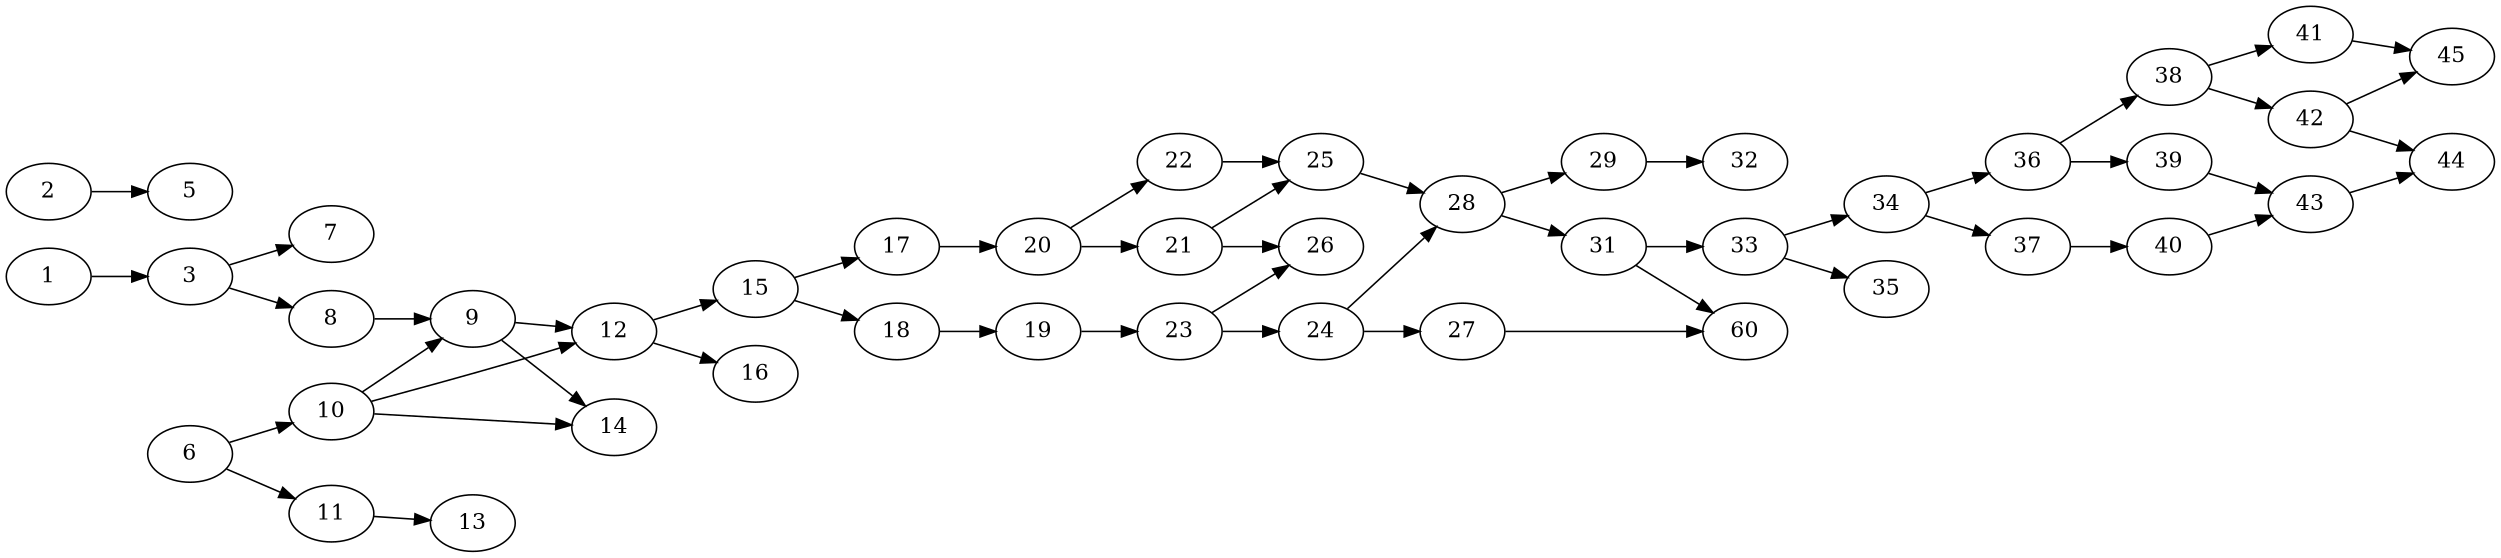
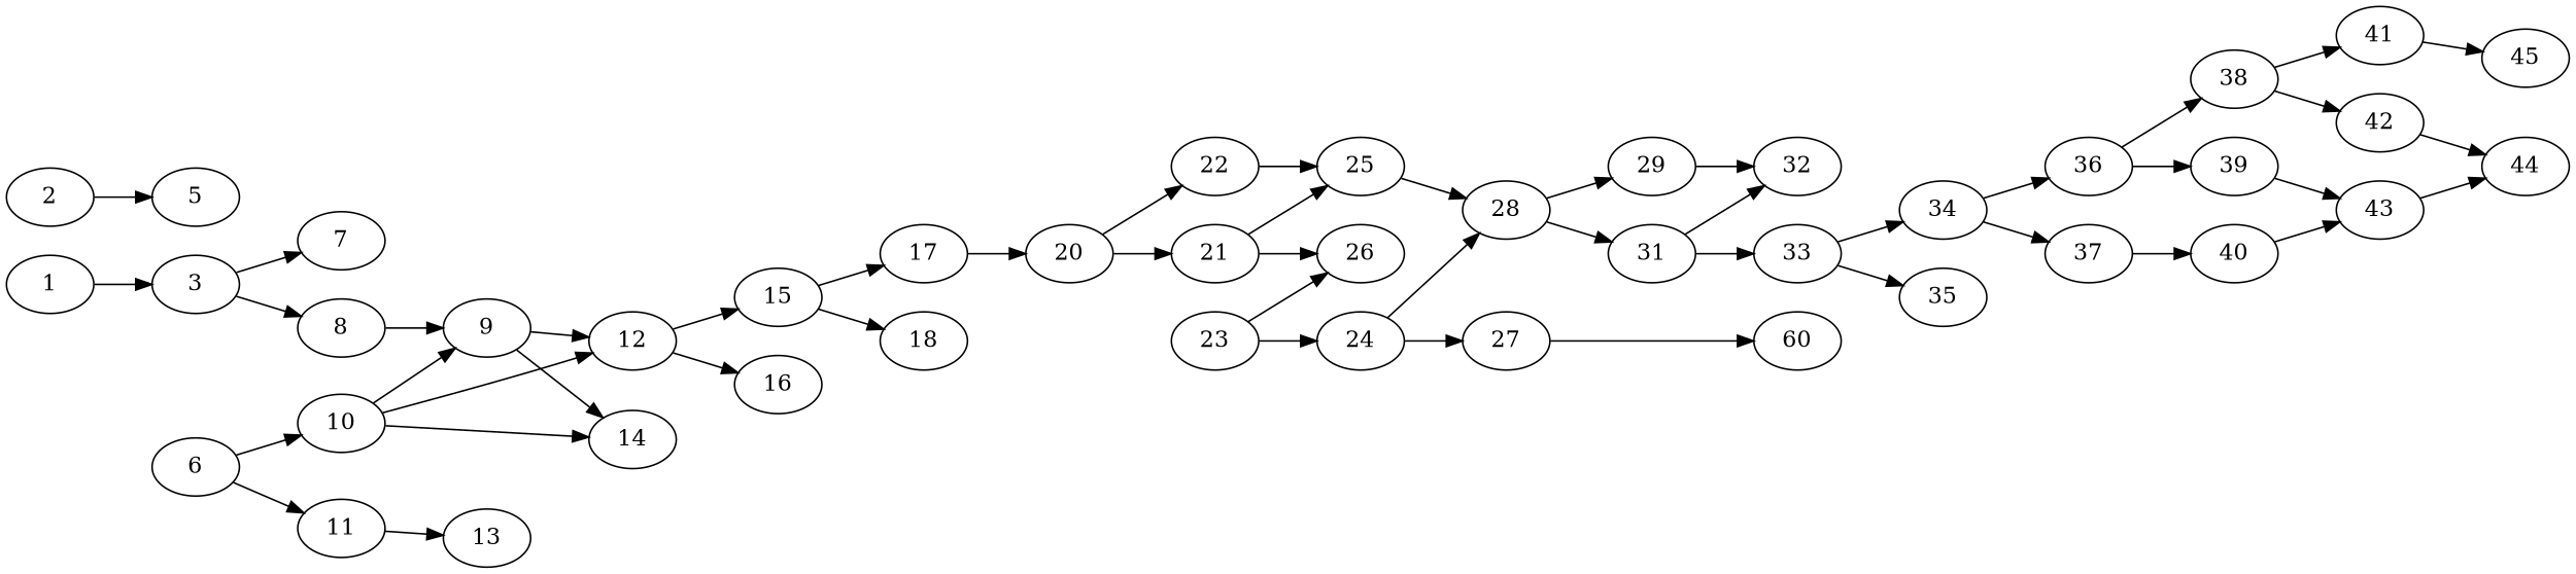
  digraph {
    rankdir=LR
    node [alpha=0.09]
    1 [alpha=0.05 expect_size=48031744]
    3 [alpha=0.17 expect_size=15288320]
    7 [alpha=0.04 expect_size=43482112]
    8 [expect_size=39129088]
    9 [alpha=0.18 expect_size=31585280]
    6 [alpha=0.15 expect_size=22942720]
    10 [alpha=0.14 expect_size=40320000]
    11 [alpha=0.01 expect_size=32194560]
    2 [expect_size=49748992]
    5 [alpha=0.04 expect_size=44875776]
    12 [alpha=0.11 expect_size=42994688]
    14 [alpha=0.04 expect_size=8579072]
    13 [alpha=0.16 expect_size=16608256]
    15 [alpha=0.16 expect_size=23112704]
    16 [alpha=0.05 expect_size=32013312]
    17 [alpha=0.02 expect_size=20745216]
    18 [alpha=0.10 expect_size=29679616]
    20 [alpha=0.00 expect_size=44180480]
-   19 [alpha=0.19 expect_size=49777664]
    21 [alpha=0.19 expect_size=30726144]
    22 [alpha=0.17 expect_size=32210944]
    23 [alpha=0.19 expect_size=10704896]
    26 [expect_size=46666752]
    25 [alpha=0.15 expect_size=8863744]
    24 [expect_size=47431680]
    28 [alpha=0.04 expect_size=17318912]
    27 [alpha=0.19 expect_size=11506688]
    29 [alpha=0.20 expect_size=41715712]
    31 [alpha=0.12 expect_size=41026560]
    n30 [alpha=0.10 expect_size=40411136 label=60]
    32 [alpha=0.10 expect_size=39164928]
    33 [alpha=0.13 expect_size=32148480]
    34 [alpha=0.17 expect_size=30021632]
    35 [expect_size=50682880]
    36 [alpha=0.12 expect_size=39392256]
    37 [alpha=0.02 expect_size=13850624]
    38 [alpha=0.02 expect_size=12298240]
    39 [alpha=0.01 expect_size=21434368]
    40 [alpha=0.16 expect_size=20418560]
    41 [alpha=0.03 expect_size=44325888]
    42 [alpha=0.00 expect_size=25738240]
    43 [alpha=0.00 expect_size=49594368]
    45 [alpha=0.18 expect_size=26138624]
    44 [alpha=0.18 expect_size=32886784]
    1 -> 3
    3 -> 7
    3 -> 8
    8 -> 9
    9 -> 12
    9 -> 14
    6 -> 10
    6 -> 11
    10 -> 9
    10 -> 12
    10 -> 14
    11 -> 13
    2 -> 5
    12 -> 15
    12 -> 16
    15 -> 17
    15 -> 18
    17 -> 20
-   18 -> 19
    20 -> 21
    20 -> 22
-   19 -> 23
    21 -> 26
    21 -> 25
    22 -> 25
    23 -> 26
    23 -> 24
    25 -> 28
    24 -> 28
    24 -> 27
    28 -> 29
    28 -> 31
    27 -> n30
    29 -> 32
-   31 -> n30
+   31 -> 32
    31 -> 33
    33 -> 34
    33 -> 35
    34 -> 36
    34 -> 37
    36 -> 38
    36 -> 39
    37 -> 40
    38 -> 41
    38 -> 42
    39 -> 43
    40 -> 43
    41 -> 45
-   42 -> 45
    42 -> 44
    43 -> 44
  }
